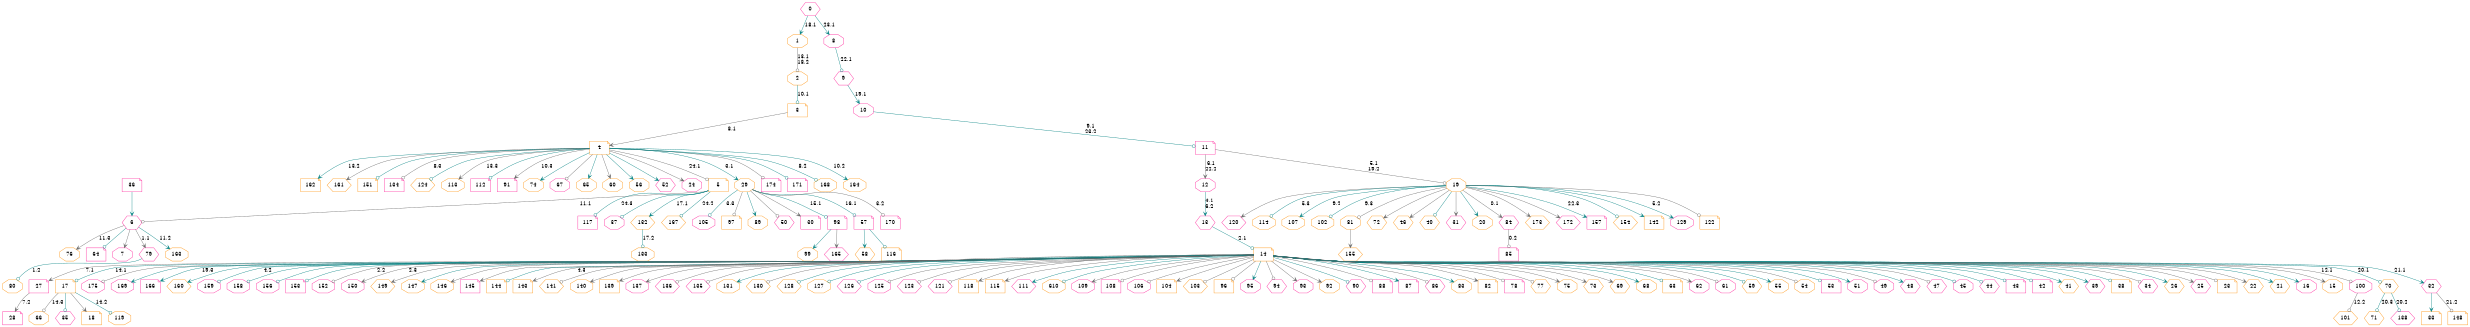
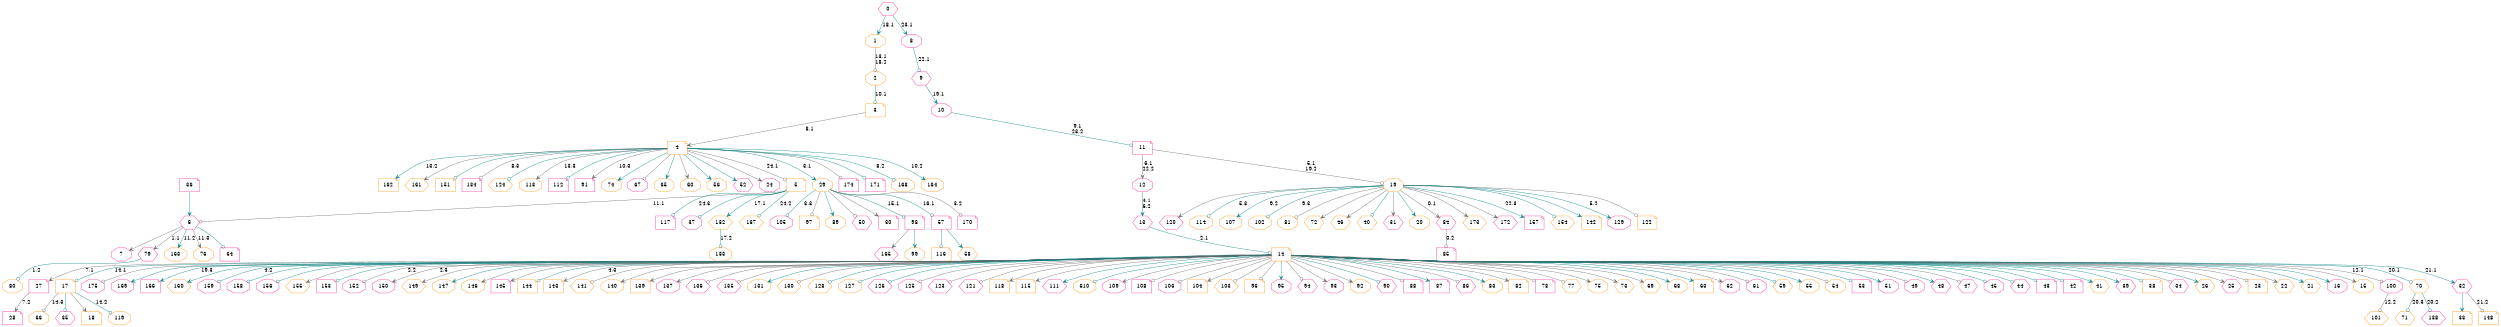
  digraph {
    node [color=darkorange shape=octagon]
    edge [arrowhead=vee color=teal]
    132 [shape=hexagon]
    133
    100 [color=deeppink]
    101 [shape=hexagon]
    98 [color=deeppink shape=note]
    165 [color=deeppink shape=hexagon]
    99
    84 [color=deeppink shape=hexagon]
    85 [color=deeppink shape=note]
    79 [color=deeppink shape=hexagon]
    80
    70 [shape=hexagon]
    138 [color=deeppink shape=hexagon]
    71 [shape=hexagon]
    57 [color=deeppink shape=note]
    116 [shape=note]
    58 [shape=hexagon]
    32 [color=deeppink shape=hexagon]
    148 [shape=note]
    33 [shape=note]
    29
    170 [color=deeppink shape=note]
    105 [color=deeppink]
    97 [shape=note]
    89
    50 [color=deeppink shape=hexagon]
    30 [color=deeppink shape=note]
    27 [color=deeppink shape=note]
    28 [color=deeppink shape=note]
    19
    173 [shape=hexagon]
    172 [color=deeppink shape=hexagon]
    157 [color=deeppink shape=note]
    154 [shape=hexagon]
    142 [shape=note]
    129 [color=deeppink]
    122 [shape=note]
    120 [color=deeppink shape=hexagon]
    114
    107
    102
    81
    72 [shape=hexagon]
    46 [shape=hexagon]
    40 [shape=hexagon]
    31 [color=deeppink shape=hexagon]
    20
    17 [shape=note]
    119
    66
    35 [color=deeppink shape=hexagon]
    18 [shape=note]
    14 [shape=note]
    175 [color=deeppink]
    169 [color=deeppink]
    166 [color=deeppink shape=note]
    160 [shape=hexagon]
    159 [color=deeppink]
    158 [color=deeppink]
    156 [color=deeppink]
    155 [shape=hexagon]
    153 [color=deeppink shape=note]
    152 [color=deeppink]
    150 [color=deeppink]
    149 [shape=hexagon]
    147
    146
    145 [color=deeppink shape=note]
    144 [shape=note]
    143 [shape=note]
    141 [shape=hexagon]
    140
    139 [shape=note]
    137 [color=deeppink]
    136 [color=deeppink shape=hexagon]
    135 [color=deeppink shape=hexagon]
    131
    130 [shape=hexagon]
    128 [shape=hexagon]
    127
    126 [color=deeppink shape=hexagon]
    125 [color=deeppink]
    123 [color=deeppink shape=hexagon]
    121 [color=deeppink shape=hexagon]
    118 [shape=note]
    115 [shape=note]
    111 [color=deeppink shape=hexagon]
    n88 [label=610]
    109 [color=deeppink]
    108 [color=deeppink shape=note]
    106 [color=deeppink]
    104 [shape=note]
    103 [shape=hexagon]
    96 [shape=note]
    95 [color=deeppink]
    94 [color=deeppink shape=hexagon]
    93 [color=deeppink]
    92
    90 [color=deeppink shape=hexagon]
    88 [color=deeppink shape=note]
    87 [color=deeppink shape=note]
    86 [color=deeppink shape=hexagon]
    83
    82 [shape=note]
    78 [color=deeppink shape=note]
    77 [shape=hexagon]
    75
    73 [shape=hexagon]
    69 [shape=hexagon]
    68
    63 [shape=note]
    62 [color=deeppink]
    61 [color=deeppink]
    59 [shape=hexagon]
    55
    54
    53 [color=deeppink shape=note]
    51 [color=deeppink]
    49 [color=deeppink]
    48 [color=deeppink shape=hexagon]
    47 [color=deeppink shape=hexagon]
    45 [color=deeppink]
    44 [color=deeppink shape=hexagon]
    43 [color=deeppink shape=note]
    42 [color=deeppink shape=note]
    41 [shape=hexagon]
    39 [color=deeppink shape=hexagon]
    38 [shape=note]
    34 [color=deeppink shape=hexagon]
    26 [shape=hexagon]
    25 [color=deeppink shape=hexagon]
    23 [shape=note]
    22 [shape=hexagon]
    21 [shape=hexagon]
    16 [color=deeppink]
    15
    13 [color=deeppink shape=hexagon]
    12 [color=deeppink]
    11 [color=deeppink shape=note]
    10 [color=deeppink]
    9 [color=deeppink shape=hexagon]
    8 [color=deeppink]
    6 [color=deeppink shape=hexagon]
    163
    76
    64 [color=deeppink shape=note]
    7 [color=deeppink]
    36 [color=deeppink shape=note]
    5 [shape=note]
    167 [shape=hexagon]
    117 [color=deeppink shape=note]
    37 [color=deeppink]
    4 [shape=note]
    174 [color=deeppink shape=note]
    171 [color=deeppink shape=note]
    168
    164
    162 [shape=note]
    161 [shape=hexagon]
    151 [shape=note]
    134 [color=deeppink shape=note]
    124 [shape=hexagon]
    113
    112 [color=deeppink shape=note]
    91 [color=deeppink shape=note]
    74
    67 [color=deeppink]
    65
    60
    56
    52 [color=deeppink shape=hexagon]
    24 [color=deeppink]
    3 [shape=note]
    2
    1
    0 [color=deeppink shape=hexagon]
    132 -> 133 [arrowhead=odot label="17,2"]
    100 -> 101 [arrowhead=odot color=gray40 label="12,2"]
    98 -> 165 [color=gray40]
    98 -> 99
    84 -> 85 [arrowhead=odot color=gray40 label="0,2"]
    79 -> 80 [arrowhead=odot label="1,2"]
    70 -> 138 [arrowhead=odot label="20,2"]
    70 -> 71 [arrowhead=odot label="20,3"]
    57 -> 116 [arrowhead=odot]
    57 -> 58
    32 -> 148 [arrowhead=odot color=gray40 label="21,2"]
    32 -> 33
    29 -> 98 [arrowhead=odot label="15,1"]
    29 -> 57 [arrowhead=odot label="16,1"]
    29 -> 170 [arrowhead=odot color=gray40 label="3,2"]
    29 -> 105 [arrowhead=odot label="3,3"]
    29 -> 97 [arrowhead=odot color=gray40]
    29 -> 89
    29 -> 50 [arrowhead=odot color=gray40]
    29 -> 30 [color=gray40]
    27 -> 28 [color=gray40 label="7,2"]
    19 -> 84 [color=gray40 label="0,1"]
    19 -> 173 [color=gray40]
    19 -> 172 [color=gray40]
    19 -> 157 [label="22,3"]
    19 -> 154 [arrowhead=odot]
    19 -> 142
    19 -> 129 [label="5,2"]
    19 -> 122 [arrowhead=odot color=gray40]
    19 -> 120 [color=gray40]
    19 -> 114 [arrowhead=odot label="5,3"]
    19 -> 107 [label="9,2"]
    19 -> 102 [arrowhead=odot label="9,3"]
    19 -> 81 [arrowhead=odot color=gray40]
    19 -> 72 [color=gray40]
    19 -> 46 [color=gray40]
    19 -> 40 [arrowhead=odot]
    19 -> 31 [color=gray40]
    19 -> 20
    17 -> 119 [arrowhead=odot label="14,2"]
    17 -> 66 [arrowhead=odot color=gray40 label="14,3"]
    17 -> 35 [arrowhead=odot]
    17 -> 18 [color=gray40]
    14 -> 100 [arrowhead=odot color=gray40 label="12,1"]
    14 -> 70 [arrowhead=odot label="20,1"]
    14 -> 32 [label="21,1"]
    14 -> 27 [color=gray40 label="7,1"]
    14 -> 17 [arrowhead=odot label="14,1"]
    14 -> 175 [arrowhead=odot color=gray40]
    14 -> 169
    14 -> 166 [label="19,3"]
    14 -> 160
    14 -> 159 [arrowhead=odot label="4,2"]
    14 -> 158 [arrowhead=odot]
    14 -> 156 [arrowhead=odot]
-   81 -> 155 [color=gray40]
+   14 -> 155 [color=gray40]
    14 -> 153 [arrowhead=odot]
    14 -> 152 [arrowhead=odot color=gray40 label="2,2"]
    14 -> 150 [color=gray40 label="2,3"]
    14 -> 149 [color=gray40]
    14 -> 147
    14 -> 146 [color=gray40]
    14 -> 145 [color=gray40]
    14 -> 144 [arrowhead=odot]
    14 -> 143 [color=gray40 label="4,3"]
    14 -> 141 [arrowhead=odot color=gray40]
    14 -> 140 [color=gray40]
    14 -> 139 [color=gray40]
    14 -> 137 [color=gray40]
    14 -> 136 [arrowhead=odot color=gray40]
    14 -> 135 [arrowhead=odot color=gray40]
    14 -> 131
    14 -> 130 [arrowhead=odot color=gray40]
    14 -> 128 [arrowhead=odot]
    14 -> 127 [arrowhead=odot]
    14 -> 126 [arrowhead=odot]
    14 -> 125 [arrowhead=odot color=gray40]
    14 -> 123 [arrowhead=odot color=gray40]
    14 -> 121 [arrowhead=odot color=gray40]
    14 -> 118 [color=gray40]
    14 -> 115 [color=gray40]
    14 -> 111
    14 -> n88 [arrowhead=odot]
    14 -> 109 [color=gray40]
    14 -> 108 [arrowhead=odot color=gray40]
    14 -> 106 [arrowhead=odot color=gray40]
    14 -> 104 [color=gray40]
    14 -> 103 [arrowhead=odot color=gray40]
    14 -> 96 [arrowhead=odot color=gray40]
    14 -> 95
    14 -> 94 [arrowhead=odot color=gray40]
    14 -> 93 [color=gray40]
    14 -> 92 [color=gray40]
    14 -> 90 [arrowhead=odot]
    14 -> 88 [arrowhead=odot color=gray40]
    14 -> 87
    14 -> 86 [arrowhead=odot color=gray40]
    14 -> 83
    14 -> 82 [color=gray40]
    14 -> 78 [arrowhead=odot color=gray40]
    14 -> 77 [arrowhead=odot color=gray40]
    14 -> 75 [color=gray40]
    14 -> 73 [color=gray40]
    14 -> 69 [color=gray40]
    14 -> 68
-   14 -> 63 [arrowhead=odot]
+   14 -> 63
    14 -> 62 [color=gray40]
    14 -> 61 [arrowhead=odot color=gray40]
    14 -> 59 [arrowhead=odot]
    14 -> 55
    14 -> 54 [arrowhead=odot color=gray40]
    14 -> 53 [arrowhead=odot]
    14 -> 51
    14 -> 49 [arrowhead=odot color=gray40]
    14 -> 48
    14 -> 47 [arrowhead=odot color=gray40]
    14 -> 45 [arrowhead=odot]
    14 -> 44 [arrowhead=odot]
    14 -> 43 [arrowhead=odot]
    14 -> 42 [arrowhead=odot]
    14 -> 41
    14 -> 39
    14 -> 38 [arrowhead=odot]
    14 -> 34 [arrowhead=odot color=gray40]
    14 -> 26
    14 -> 25 [color=gray40]
    14 -> 23 [arrowhead=odot color=gray40]
    14 -> 22 [color=gray40]
    14 -> 21
    14 -> 16
    14 -> 15 [color=gray40]
    13 -> 14 [arrowhead=odot label="2,1"]
    12 -> 13 [label="4,1\n6,2"]
    11 -> 19 [arrowhead=odot color=gray40 label="5,1\n19,2"]
    11 -> 12 [color=gray40 label="6,1\n22,2"]
    10 -> 11 [arrowhead=odot label="9,1\n23,2"]
    9 -> 10 [label="19,1"]
    8 -> 9 [arrowhead=odot label="22,1"]
    6 -> 79 [color=gray40 label="1,1"]
    6 -> 163 [label="11,2"]
    6 -> 76 [color=gray40 label="11,3"]
    6 -> 64 [arrowhead=odot]
    6 -> 7 [color=gray40]
    36 -> 6
    5 -> 132 [label="17,1"]
    5 -> 6 [arrowhead=odot color=gray40 label="11,1"]
    5 -> 167 [arrowhead=odot label="24,2"]
    5 -> 117 [arrowhead=odot label="24,3"]
    5 -> 37 [arrowhead=odot]
    4 -> 29 [label="3,1"]
    4 -> 5 [arrowhead=odot color=gray40 label="24,1"]
    4 -> 174 [arrowhead=odot color=gray40]
    4 -> 171 [arrowhead=odot]
    4 -> 168 [arrowhead=odot label="8,2"]
    4 -> 164 [label="10,2"]
    4 -> 162 [label="13,2"]
    4 -> 161 [color=gray40]
    4 -> 151 [arrowhead=odot]
    4 -> 134 [arrowhead=odot color=gray40 label="8,3"]
    4 -> 124 [arrowhead=odot]
    4 -> 113 [color=gray40 label="13,3"]
    4 -> 112 [arrowhead=odot]
    4 -> 91 [color=gray40 label="10,3"]
    4 -> 74
    4 -> 67 [arrowhead=odot color=gray40]
    4 -> 65
    4 -> 60 [color=gray40]
    4 -> 56
    4 -> 52
    4 -> 24 [color=gray40]
    3 -> 4 [color=gray40 label="8,1"]
    2 -> 3 [arrowhead=odot label="10,1"]
    1 -> 2 [arrowhead=odot color=gray40 label="13,1\n18,2"]
    0 -> 8 [label="23,1"]
    0 -> 1 [label="18,1"]
  }
